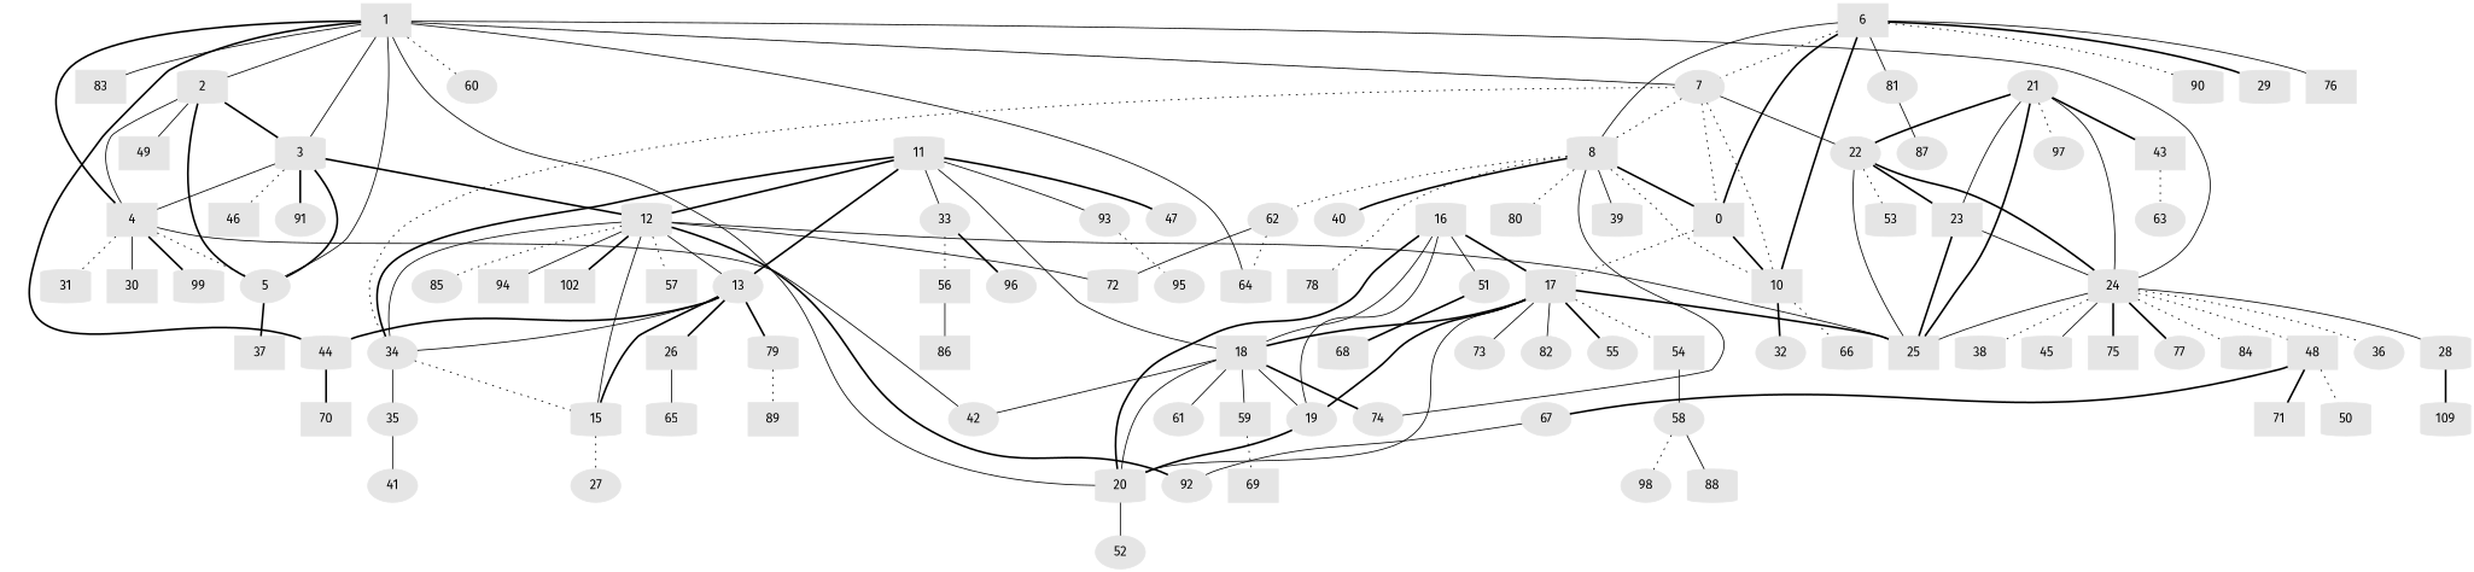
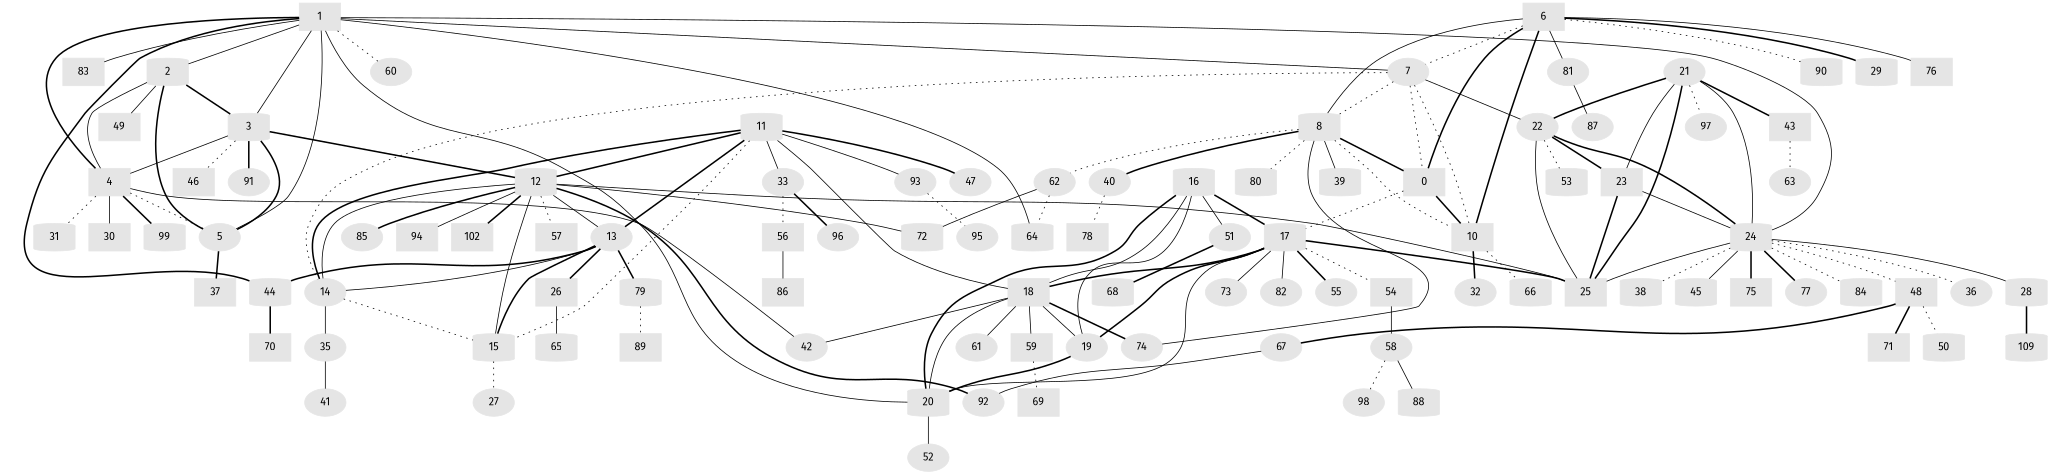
  graph {
    fontname="Fira Sans"
    node [color=gray90 fontname="Fira Sans" shape=ellipse style=filled]
    edge [fontname="Fira Sans" style=solid]
    1 [shape=box]
    2 [shape=cylinder]
    3 [shape=cylinder]
    4 [shape=box]
    5
    7
    20 [shape=cylinder]
    24 [shape=cylinder]
    44 [shape=cylinder]
    60
    64 [shape=cylinder]
    83 [shape=box]
    49 [shape=box]
    12 [shape=cylinder]
    46 [shape=box]
    91
    30 [shape=box]
    31 [shape=cylinder]
    42
    99 [shape=cylinder]
    37 [shape=box]
    8 [shape=cylinder]
    n23 [label=0 shape=box]
    10 [shape=box]
-   14 [label=34]
+   14
    22
    52
    25 [shape=box]
    28 [shape=cylinder]
    36
    38 [shape=cylinder]
    45 [shape=cylinder]
    48 [shape=box]
    75 [shape=box]
    77
    84 [shape=cylinder]
    70 [shape=box]
    13
    15 [shape=cylinder]
    57 [shape=box]
    72 [shape=cylinder]
    85
    92
    94 [shape=box]
    n45 [label=102 shape=box]
    6 [shape=box]
    29 [shape=cylinder]
    76 [shape=box]
    81
    90 [shape=cylinder]
    39 [shape=cylinder]
    40
    62
    74
    78 [shape=box]
    80 [shape=cylinder]
    17 [shape=cylinder]
    32
    66 [shape=cylinder]
    87
    35
    23 [shape=box]
    53 [shape=cylinder]
    18 [shape=box]
    19
    54 [shape=box]
    55
    73
    82
    11 [shape=cylinder]
    33
    47
    93
    26 [shape=box]
    79 [shape=cylinder]
    27
    59 [shape=box]
    61
    56 [shape=box]
    96
    95
    65 [shape=cylinder]
    89 [shape=box]
    41
    16 [shape=cylinder]
    51
    68 [shape=cylinder]
    58
    69 [shape=box]
    21
    43 [shape=box]
    97
    63
    n94 [label=109 shape=cylinder]
    50 [shape=cylinder]
    67
    71 [shape=box]
    86 [shape=box]
    88 [shape=cylinder]
    98
    1 -- 2
    1 -- 3
    1 -- 4 [style=bold]
    1 -- 5
    1 -- 7
    1 -- 20
    1 -- 24
    1 -- 44 [style=bold]
    1 -- 60 [style=dotted]
    1 -- 64
    1 -- 83
    2 -- 3 [style=bold]
    2 -- 4
    2 -- 5 [style=bold]
    2 -- 49
    3 -- 4
    3 -- 5 [style=bold]
    3 -- 12 [style=bold]
    3 -- 46 [style=dotted]
    3 -- 91 [style=bold]
    4 -- 5 [style=dotted]
    4 -- 30
    4 -- 31 [style=dotted]
    4 -- 42
    4 -- 99 [style=bold]
    5 -- 37 [style=bold]
    7 -- 8 [style=dotted]
    7 -- n23 [style=dotted]
    7 -- 10 [style=dotted]
    7 -- 14 [style=dotted]
    7 -- 22
    20 -- 52
    24 -- 25
    24 -- 28
    24 -- 36 [style=dotted]
    24 -- 38 [style=dotted]
    24 -- 45
    24 -- 48 [style=dotted]
    24 -- 75 [style=bold]
    24 -- 77 [style=bold]
    24 -- 84 [style=dotted]
    44 -- 70 [style=bold]
    12 -- 14
    12 -- 25
    12 -- 13
    12 -- 15
    12 -- 57 [style=dotted]
    12 -- 72
-   12 -- 85 [style=dotted]
+   12 -- 85 [style=bold]
    12 -- 92 [style=bold]
    12 -- 94
    12 -- n45 [style=bold]
    8 -- n23 [style=bold]
    8 -- 10 [style=dotted]
    8 -- 39
    8 -- 40 [style=bold]
    8 -- 62 [style=dotted]
    8 -- 74
-   8 -- 78 [style=dotted]
+   40 -- 78 [style=dotted]
    8 -- 80 [style=dotted]
    n23 -- 10 [style=bold]
    n23 -- 17 [style=dotted]
    10 -- 32 [style=bold]
    10 -- 66 [style=dotted]
    14 -- 15 [style=dotted]
    14 -- 35
    22 -- 24 [style=bold]
    22 -- 25
    22 -- 23 [style=bold]
    22 -- 53 [style=dotted]
    28 -- n94 [style=bold]
    48 -- 50 [style=dotted]
    48 -- 67 [style=bold]
    48 -- 71 [style=bold]
    13 -- 44 [style=bold]
    13 -- 14
    13 -- 15 [style=bold]
    13 -- 26 [style=bold]
    13 -- 79 [style=bold]
    15 -- 27 [style=dotted]
    6 -- 7 [style=dotted]
    6 -- 8
    6 -- n23 [style=bold]
    6 -- 10 [style=bold]
    6 -- 29 [style=bold]
    6 -- 76
    6 -- 81
    6 -- 90 [style=dotted]
    81 -- 87
    62 -- 64 [style=dotted]
    62 -- 72
    17 -- 20
    17 -- 25 [style=bold]
    17 -- 18 [style=bold]
    17 -- 19 [style=bold]
    17 -- 54 [style=dotted]
    17 -- 55 [style=bold]
    17 -- 73
    17 -- 82
    35 -- 41
    23 -- 24
    23 -- 25 [style=bold]
    18 -- 20
    18 -- 42
    18 -- 74 [style=bold]
    18 -- 19
    18 -- 59
    18 -- 61
    19 -- 20 [style=bold]
    54 -- 58
    11 -- 12 [style=bold]
    11 -- 14 [style=bold]
    11 -- 13 [style=bold]
+   11 -- 15 [style=dotted]
    11 -- 18
    11 -- 33
    11 -- 47 [style=bold]
    11 -- 93
    33 -- 56 [style=dotted]
    33 -- 96 [style=bold]
    93 -- 95 [style=dotted]
    26 -- 65
    79 -- 89 [style=dotted]
    59 -- 69 [style=dotted]
    56 -- 86
    16 -- 20 [style=bold]
    16 -- 17 [style=bold]
    16 -- 18
    16 -- 19
    16 -- 51
    51 -- 68 [style=bold]
    58 -- 88
    58 -- 98 [style=dotted]
    21 -- 24
    21 -- 22 [style=bold]
    21 -- 25 [style=bold]
    21 -- 23
    21 -- 43 [style=bold]
    21 -- 97 [style=dotted]
    43 -- 63 [style=dotted]
    67 -- 92
  }
